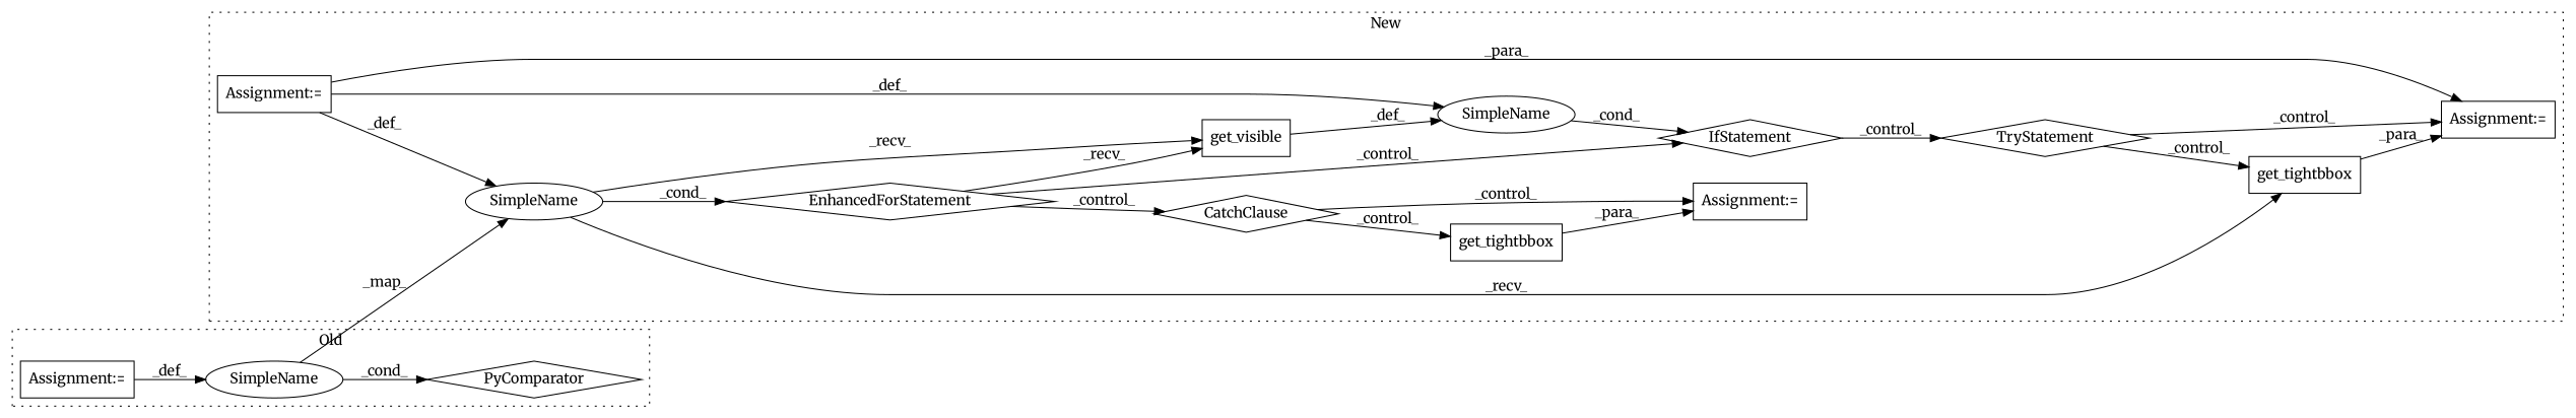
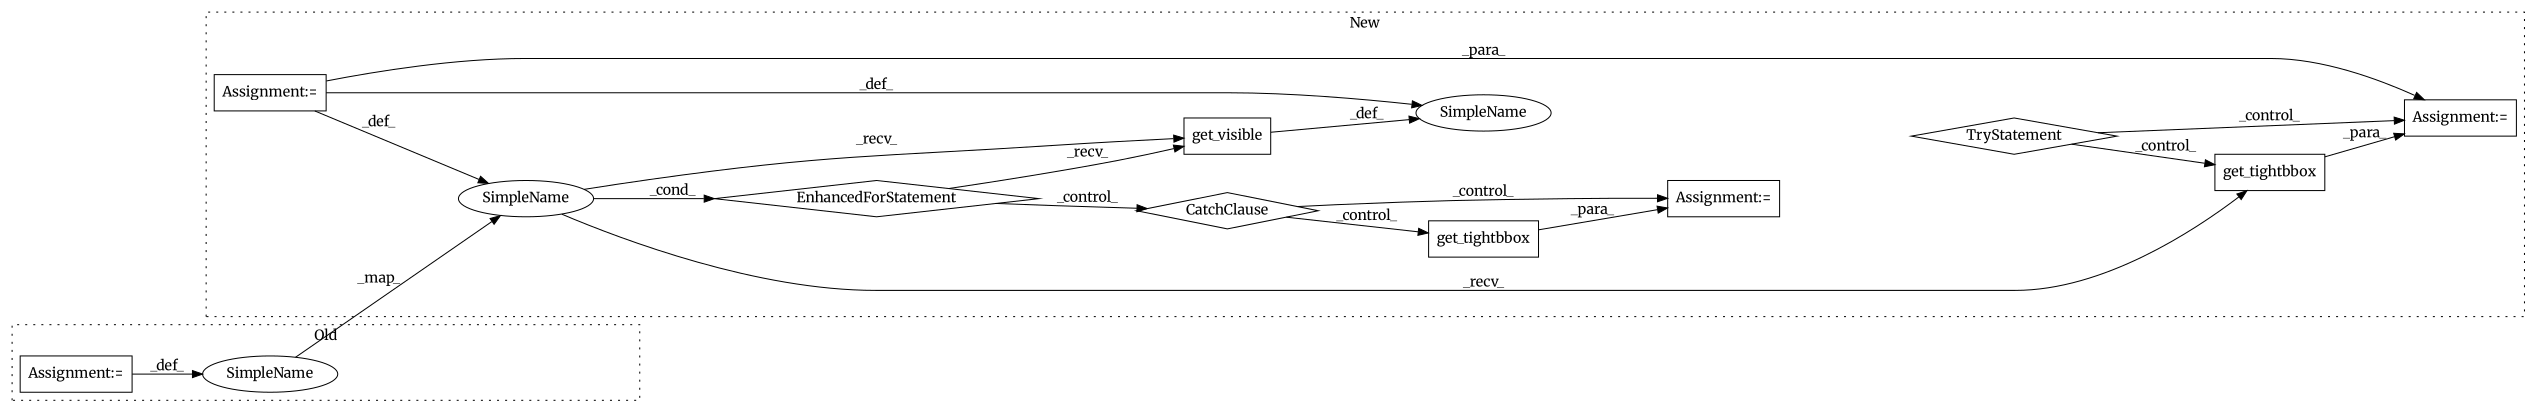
  digraph {
    fontname=Merriweather
    rankdir=LR
    node [a=7 fontname=Merriweather l="14,1" s="39945,40016" shape=box]
    edge [fontname=Merriweather]
    n1 [a=32 label=get_tightbbox s="40195,40217"]
    n2 [a=70 l="53,2" label=EnhancedForStatement shape=diamond]
    n3 [a=32 label=get_tightbbox s="40082,40123"]
    n4 [a=42 l=2 label=SimpleName s=40002 shape=ellipse]
    n5 [a=32 l=13 label=get_visible s=40033]
    n6 [a=42 label=SimpleName shape=ellipse l="" s=""]
    n7 [a=12 l="15,2" label=CatchClause s="40137,40173" shape=diamond]
    n8 [a=54 l=4 label=TryStatement s=40058 shape=diamond]
-   n9 [a=25 l="4,2" label=IfStatement s="40026,40046" shape=diamond]
    n10 [l="53,2" label="Assignment:="]
    n11 [l=1 label="Assignment:=" s=40078]
    n12 [l=1 label="Assignment:=" s=40191]
-   n13 [a=113 l=37 label=PyComparator s=40093 shape=diamond]
    n14 [a=42 l=2 label=SimpleName s=40096 shape=ellipse]
    n15 [l=37 label="Assignment:=" s=40093]
    subgraph cluster_1 {
      label=New
      style=dotted
      n1
      n2
      n3
      n4
      n5
      n6
      n7
      n8
-     n9
      n10
      n11
      n12
    }
    subgraph cluster_2 {
      label=Old
      style=dotted
-     n13
      n14
      n15
    }
    n1 -> n12 [label=_para_]
    n2 -> n5 [label=_recv_]
    n2 -> n7 [label=_control_]
-   n2 -> n9 [label=_control_]
    n3 -> n11 [label=_para_]
    n4 -> n2 [label=_cond_]
    n4 -> n3 [label=_recv_]
    n4 -> n5 [label=_recv_]
    n5 -> n6 [label=_def_]
-   n6 -> n9 [label=_cond_]
    n7 -> n1 [label=_control_]
    n7 -> n12 [label=_control_]
    n8 -> n3 [label=_control_]
    n8 -> n11 [label=_control_]
-   n9 -> n8 [label=_control_]
    n10 -> n4 [label=_def_]
    n10 -> n6 [label=_def_]
    n10 -> n11 [label=_para_]
    n14 -> n4 [label=_map_]
-   n14 -> n13 [label=_cond_]
    n15 -> n14 [label=_def_]
  }
